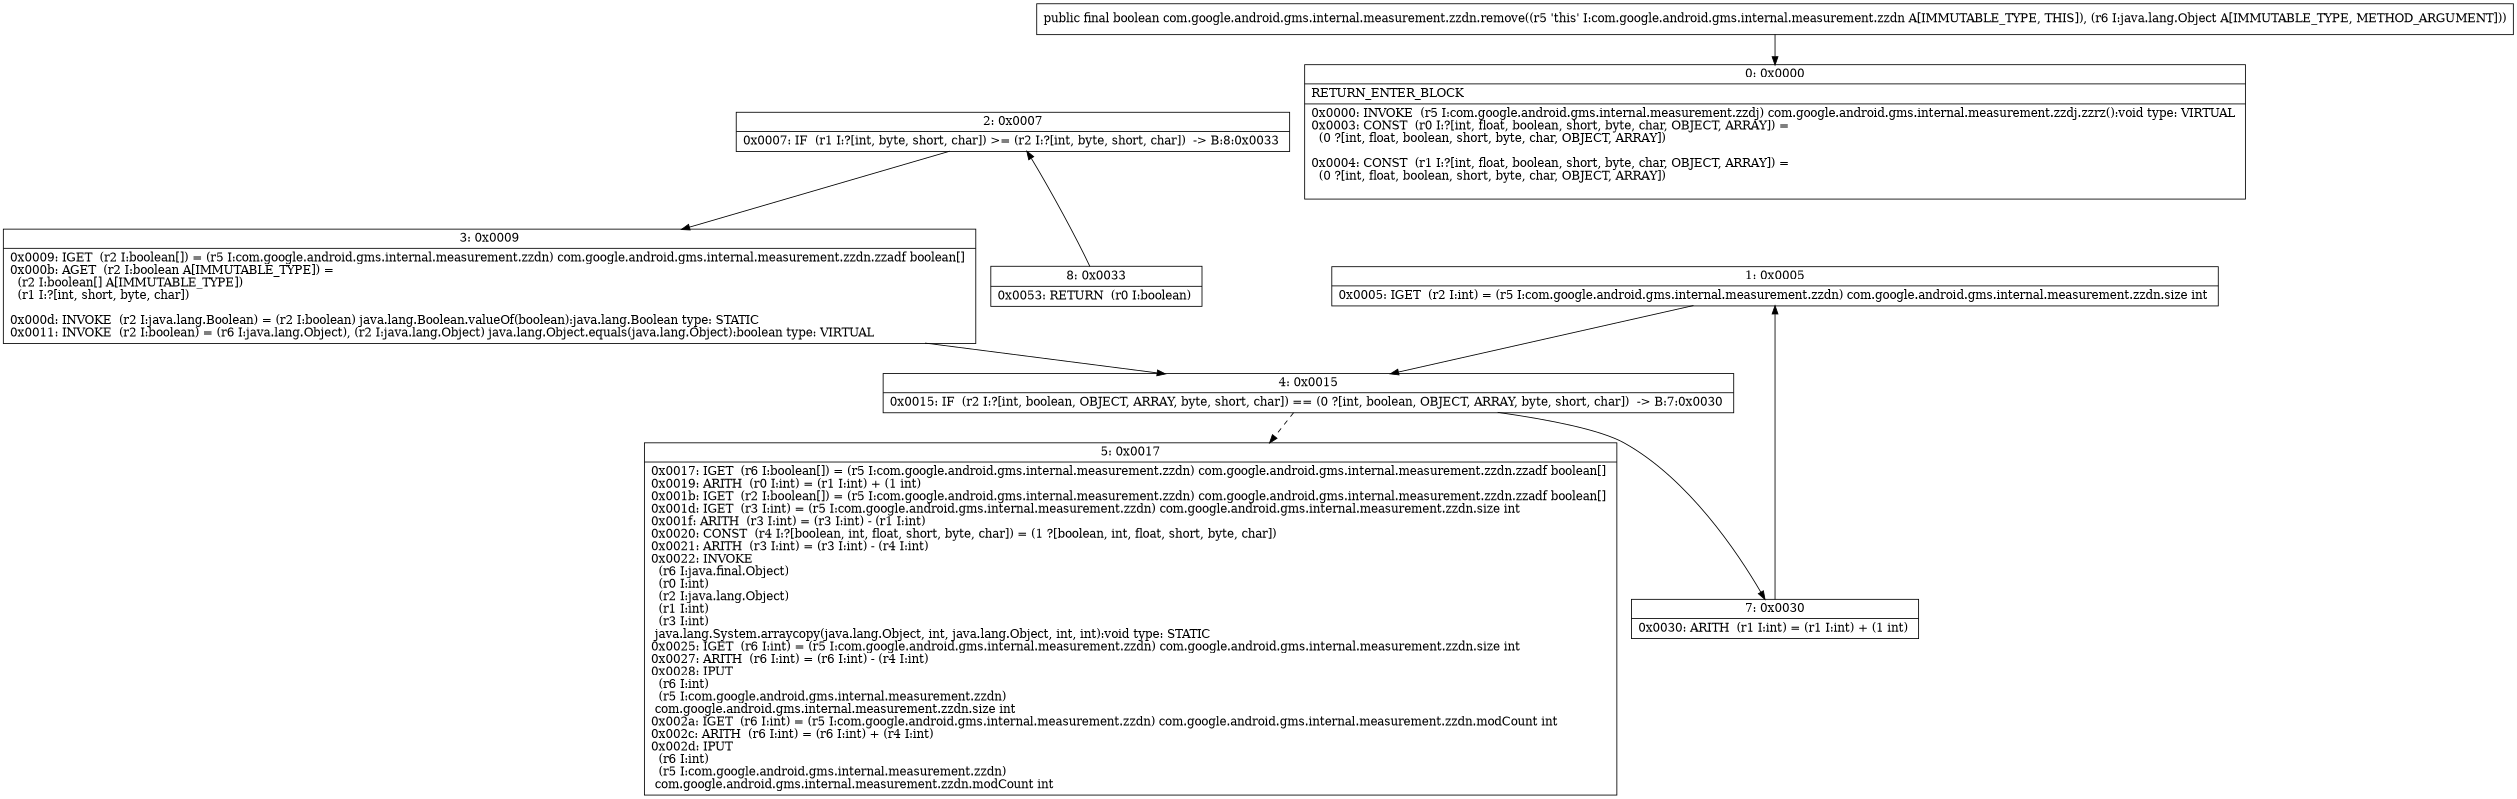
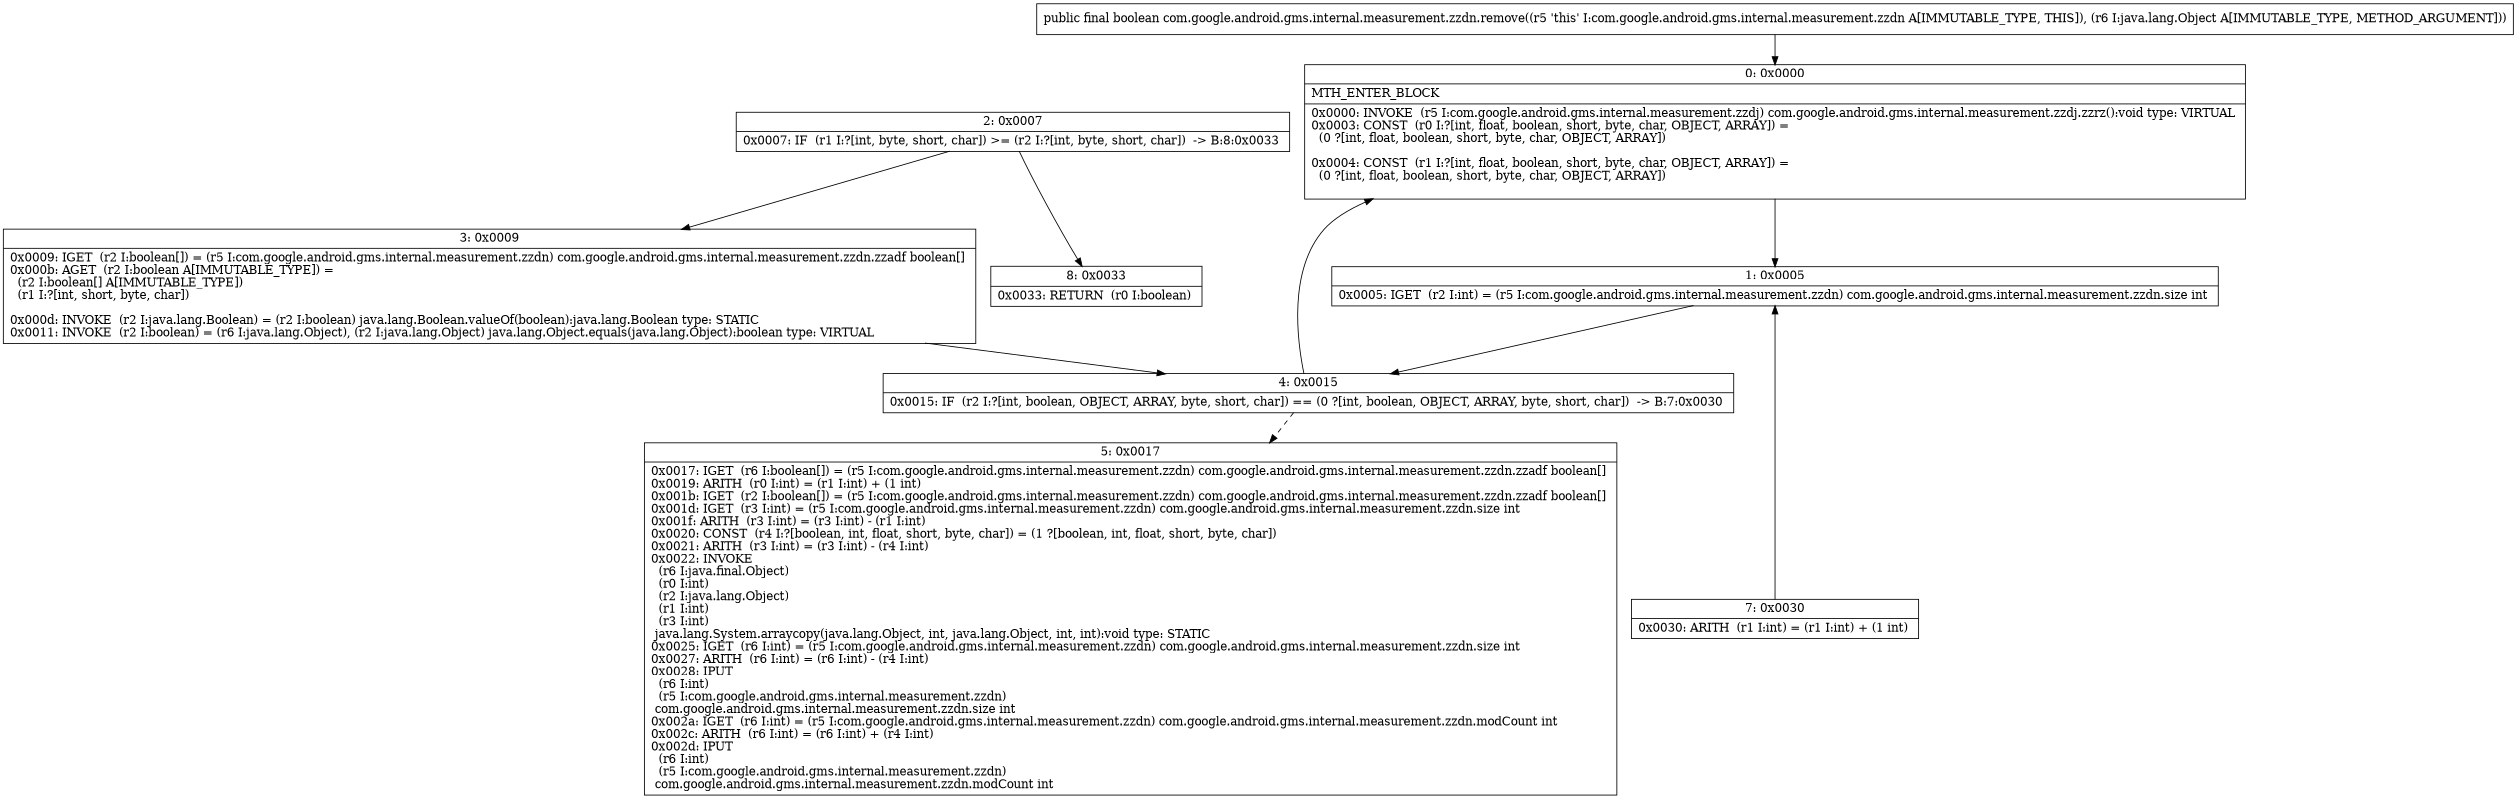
  digraph {
    node [shape=record]
-   n1 [label="{0\:\ 0x0000|RETURN_ENTER_BLOCK\l|0x0000: INVOKE  (r5 I:com.google.android.gms.internal.measurement.zzdj) com.google.android.gms.internal.measurement.zzdj.zzrz():void type: VIRTUAL \l0x0003: CONST  (r0 I:?[int, float, boolean, short, byte, char, OBJECT, ARRAY]) = \l  (0 ?[int, float, boolean, short, byte, char, OBJECT, ARRAY])\l \l0x0004: CONST  (r1 I:?[int, float, boolean, short, byte, char, OBJECT, ARRAY]) = \l  (0 ?[int, float, boolean, short, byte, char, OBJECT, ARRAY])\l \l}"]
+   n1 [label="{0\:\ 0x0000|MTH_ENTER_BLOCK\l|0x0000: INVOKE  (r5 I:com.google.android.gms.internal.measurement.zzdj) com.google.android.gms.internal.measurement.zzdj.zzrz():void type: VIRTUAL \l0x0003: CONST  (r0 I:?[int, float, boolean, short, byte, char, OBJECT, ARRAY]) = \l  (0 ?[int, float, boolean, short, byte, char, OBJECT, ARRAY])\l \l0x0004: CONST  (r1 I:?[int, float, boolean, short, byte, char, OBJECT, ARRAY]) = \l  (0 ?[int, float, boolean, short, byte, char, OBJECT, ARRAY])\l \l}"]
    n2 [label="{1\:\ 0x0005|0x0005: IGET  (r2 I:int) = (r5 I:com.google.android.gms.internal.measurement.zzdn) com.google.android.gms.internal.measurement.zzdn.size int \l}"]
    n3 [label="{4\:\ 0x0015|0x0015: IF  (r2 I:?[int, boolean, OBJECT, ARRAY, byte, short, char]) == (0 ?[int, boolean, OBJECT, ARRAY, byte, short, char])  \-\> B:7:0x0030 \l}"]
    n4 [label="{2\:\ 0x0007|0x0007: IF  (r1 I:?[int, byte, short, char]) \>= (r2 I:?[int, byte, short, char])  \-\> B:8:0x0033 \l}"]
    n5 [label="{3\:\ 0x0009|0x0009: IGET  (r2 I:boolean[]) = (r5 I:com.google.android.gms.internal.measurement.zzdn) com.google.android.gms.internal.measurement.zzdn.zzadf boolean[] \l0x000b: AGET  (r2 I:boolean A[IMMUTABLE_TYPE]) = \l  (r2 I:boolean[] A[IMMUTABLE_TYPE])\l  (r1 I:?[int, short, byte, char])\l \l0x000d: INVOKE  (r2 I:java.lang.Boolean) = (r2 I:boolean) java.lang.Boolean.valueOf(boolean):java.lang.Boolean type: STATIC \l0x0011: INVOKE  (r2 I:boolean) = (r6 I:java.lang.Object), (r2 I:java.lang.Object) java.lang.Object.equals(java.lang.Object):boolean type: VIRTUAL \l}"]
-   n6 [label="{8\:\ 0x0033|0x0053: RETURN  (r0 I:boolean) \l}"]
+   n6 [label="{8\:\ 0x0033|0x0033: RETURN  (r0 I:boolean) \l}"]
    n7 [label="{5\:\ 0x0017|0x0017: IGET  (r6 I:boolean[]) = (r5 I:com.google.android.gms.internal.measurement.zzdn) com.google.android.gms.internal.measurement.zzdn.zzadf boolean[] \l0x0019: ARITH  (r0 I:int) = (r1 I:int) + (1 int) \l0x001b: IGET  (r2 I:boolean[]) = (r5 I:com.google.android.gms.internal.measurement.zzdn) com.google.android.gms.internal.measurement.zzdn.zzadf boolean[] \l0x001d: IGET  (r3 I:int) = (r5 I:com.google.android.gms.internal.measurement.zzdn) com.google.android.gms.internal.measurement.zzdn.size int \l0x001f: ARITH  (r3 I:int) = (r3 I:int) \- (r1 I:int) \l0x0020: CONST  (r4 I:?[boolean, int, float, short, byte, char]) = (1 ?[boolean, int, float, short, byte, char]) \l0x0021: ARITH  (r3 I:int) = (r3 I:int) \- (r4 I:int) \l0x0022: INVOKE  \l  (r6 I:java.final.Object)\l  (r0 I:int)\l  (r2 I:java.lang.Object)\l  (r1 I:int)\l  (r3 I:int)\l java.lang.System.arraycopy(java.lang.Object, int, java.lang.Object, int, int):void type: STATIC \l0x0025: IGET  (r6 I:int) = (r5 I:com.google.android.gms.internal.measurement.zzdn) com.google.android.gms.internal.measurement.zzdn.size int \l0x0027: ARITH  (r6 I:int) = (r6 I:int) \- (r4 I:int) \l0x0028: IPUT  \l  (r6 I:int)\l  (r5 I:com.google.android.gms.internal.measurement.zzdn)\l com.google.android.gms.internal.measurement.zzdn.size int \l0x002a: IGET  (r6 I:int) = (r5 I:com.google.android.gms.internal.measurement.zzdn) com.google.android.gms.internal.measurement.zzdn.modCount int \l0x002c: ARITH  (r6 I:int) = (r6 I:int) + (r4 I:int) \l0x002d: IPUT  \l  (r6 I:int)\l  (r5 I:com.google.android.gms.internal.measurement.zzdn)\l com.google.android.gms.internal.measurement.zzdn.modCount int \l}"]
    n8 [label="{7\:\ 0x0030|0x0030: ARITH  (r1 I:int) = (r1 I:int) + (1 int) \l}"]
    n9 [label="{public final boolean com.google.android.gms.internal.measurement.zzdn.remove((r5 'this' I:com.google.android.gms.internal.measurement.zzdn A[IMMUTABLE_TYPE, THIS]), (r6 I:java.lang.Object A[IMMUTABLE_TYPE, METHOD_ARGUMENT])) }"]
+   n1 -> n2
    n2 -> n3
    n3 -> n7 [style=dashed]
-   n3 -> n8
+   n3 -> n1
    n4 -> n5 [style=solid]
-   n6 -> n4
+   n4 -> n6
    n5 -> n3
    n8 -> n2
    n9 -> n1
  }
